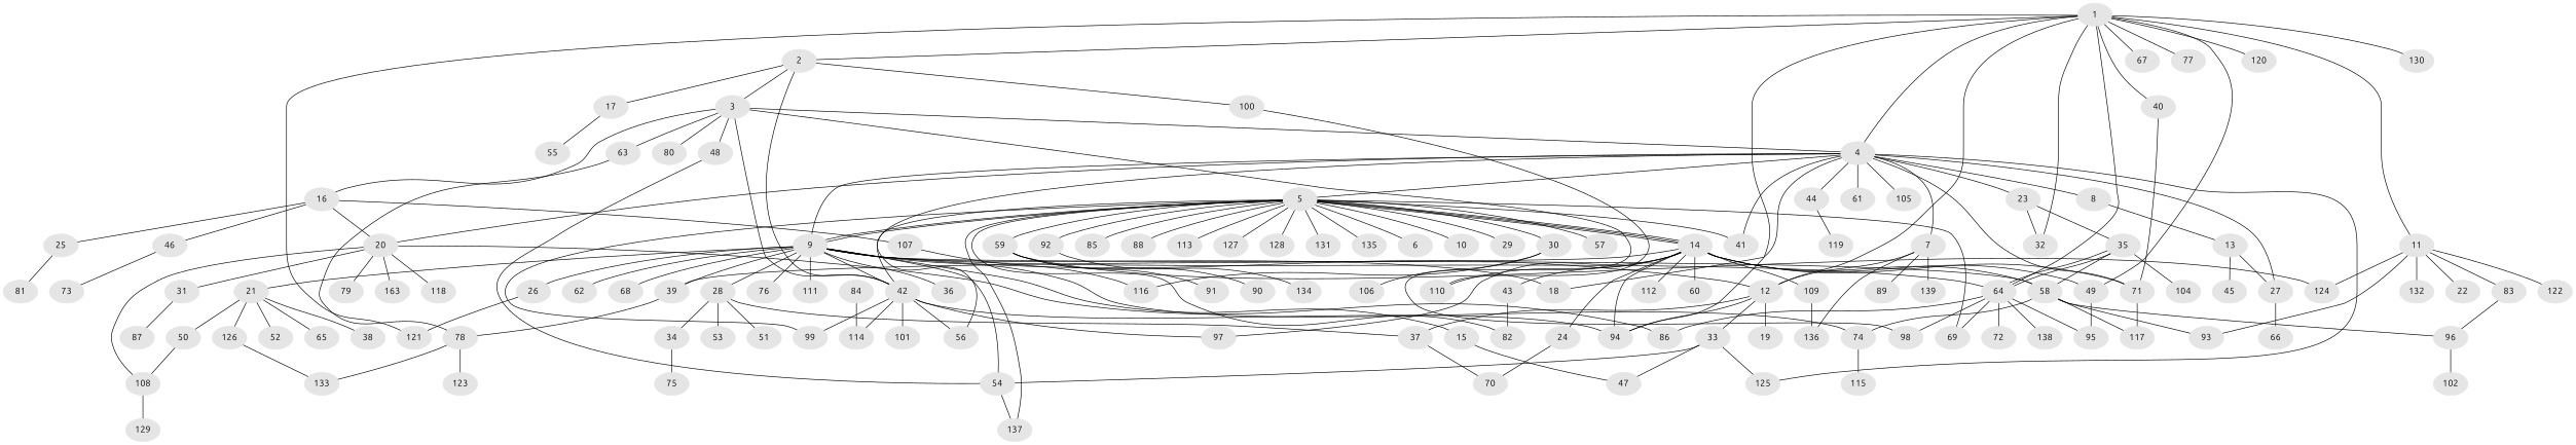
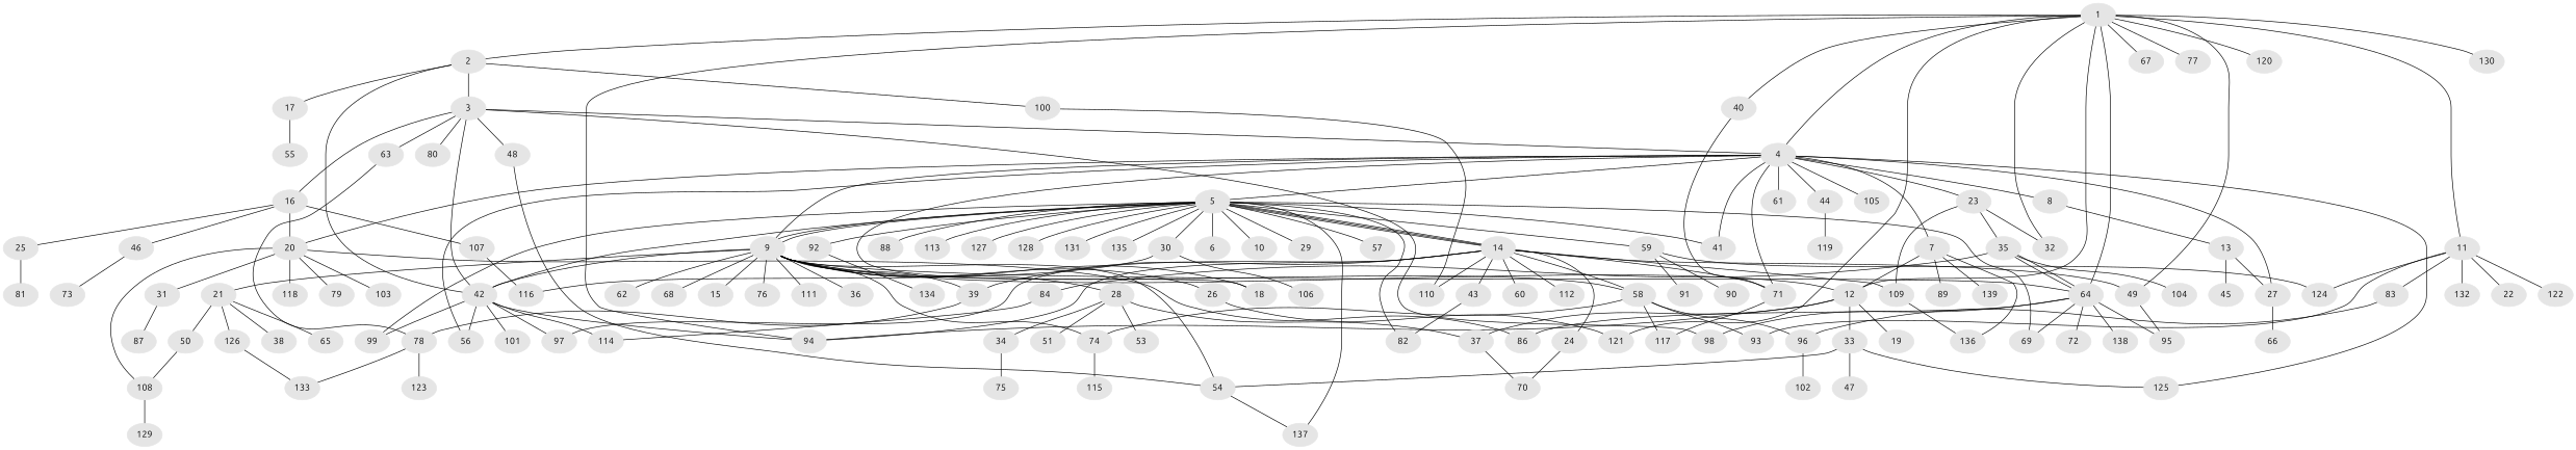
  graph {
    fontname=Ubuntu
    node [color=gray90 fontname=Ubuntu style=filled]
    edge [fontname=Ubuntu]
    1
    2
    4
    11
    12
    32
    40
    49
    64
    67
    77
    94
    120
    121
    130
    3
    17
    42
    100
    9
    5
    7
    8
    18
    20
    23
    27
    41
    44
    56
    61
    71
    105
    125
    22
    83
    93
    122
    124
    132
    19
    33
    37
    95
    98
    69
    86
    72
    138
    16
    48
    63
    80
    15
    21
    26
    28
    36
    39
    54
    58
    62
    68
    74
    76
    111
    55
    99
    97
    101
    114
    110
    25
    46
    107
    78
    6
    10
    14
    29
    30
    57
    59
    82
-   85
    88
    92
    113
    127
    128
    131
    135
    137
    89
    136
    139
    13
    31
    79
-   103 [label=163]
+   103
    108
    118
    109
    35
    66
    119
    117
    24
    43
    60
    112
    106
    116
    90
    91
    134
    45
    47
    38
    50
-   52
    65
    126
    34
    51
    53
    96
    115
    70
    81
    73
    87
    129
    133
    84
    104
    75
    123
    102
    1 -- 2
    1 -- 4
    1 -- 11
    1 -- 12
    1 -- 32
    1 -- 40
    1 -- 49
    1 -- 64
    1 -- 67
    1 -- 77
    1 -- 94
    1 -- 120
    1 -- 121
    1 -- 130
    2 -- 3
    2 -- 17
    2 -- 42
    2 -- 100
    4 -- 9
    4 -- 5
    4 -- 7
    4 -- 8
    4 -- 18
    4 -- 20
    4 -- 23
    4 -- 27
    4 -- 41
    4 -- 44
    4 -- 56
    4 -- 61
    4 -- 71
    4 -- 105
    4 -- 125
    11 -- 22
    11 -- 83
    11 -- 93
    11 -- 122
    11 -- 124
    11 -- 132
    12 -- 94
    12 -- 19
    12 -- 33
    12 -- 37
    40 -- 71
    49 -- 95
    64 -- 95
    64 -- 98
    64 -- 69
    64 -- 86
    64 -- 72
    64 -- 138
    3 -- 4
    3 -- 42
    3 -- 98
    3 -- 16
    3 -- 48
    3 -- 63
    3 -- 80
    17 -- 55
    42 -- 94
    42 -- 56
    42 -- 99
    42 -- 97
    42 -- 101
    42 -- 114
    100 -- 110
    9 -- 12
    9 -- 64
    9 -- 42
    9 -- 18
    9 -- 15
    9 -- 21
    9 -- 26
    9 -- 28
    9 -- 36
    9 -- 39
    9 -- 54
    9 -- 58
    9 -- 62
    9 -- 68
    9 -- 74
    9 -- 76
    9 -- 111
    5 -- 42
    5 -- 9
    5 -- 9
    5 -- 41
    5 -- 69
    5 -- 99
    5 -- 6
    5 -- 10
    5 -- 14
    5 -- 14
    5 -- 14
    5 -- 29
    5 -- 30
    5 -- 57
    5 -- 59
    5 -- 82
-   5 -- 85
    5 -- 88
    5 -- 92
    5 -- 113
    5 -- 127
    5 -- 128
    5 -- 131
    5 -- 135
    5 -- 137
    7 -- 12
    7 -- 89
    7 -- 136
    7 -- 139
    8 -- 13
    20 -- 86
    20 -- 31
    20 -- 79
    20 -- 103
    20 -- 108
    20 -- 118
    23 -- 32
+   23 -- 109
    23 -- 35
    27 -- 66
    44 -- 119
    71 -- 117
    83 -- 96
    33 -- 125
    33 -- 54
    33 -- 47
    37 -- 70
    16 -- 20
    16 -- 25
    16 -- 46
    16 -- 107
    48 -- 54
    63 -- 78
-   15 -- 47
    21 -- 38
    21 -- 50
-   21 -- 52
    21 -- 65
    21 -- 126
    26 -- 121
    28 -- 37
    28 -- 34
    28 -- 51
    28 -- 53
    39 -- 78
    54 -- 137
    58 -- 93
    58 -- 74
    58 -- 117
    58 -- 96
    74 -- 115
    25 -- 81
    46 -- 73
    107 -- 116
    78 -- 133
    78 -- 123
    14 -- 49
    14 -- 94
    14 -- 71
    14 -- 39
    14 -- 58
    14 -- 97
    14 -- 110
    14 -- 109
    14 -- 24
    14 -- 43
    14 -- 60
    14 -- 112
    30 -- 106
    30 -- 116
    59 -- 124
    59 -- 90
    59 -- 91
    92 -- 134
    13 -- 27
    13 -- 45
    31 -- 87
    108 -- 129
    109 -- 136
    35 -- 64
    35 -- 64
-   35 -- 58
+   35 -- 84
    35 -- 104
    24 -- 70
    43 -- 82
    50 -- 108
    126 -- 133
    34 -- 75
    96 -- 102
    84 -- 114
  }
